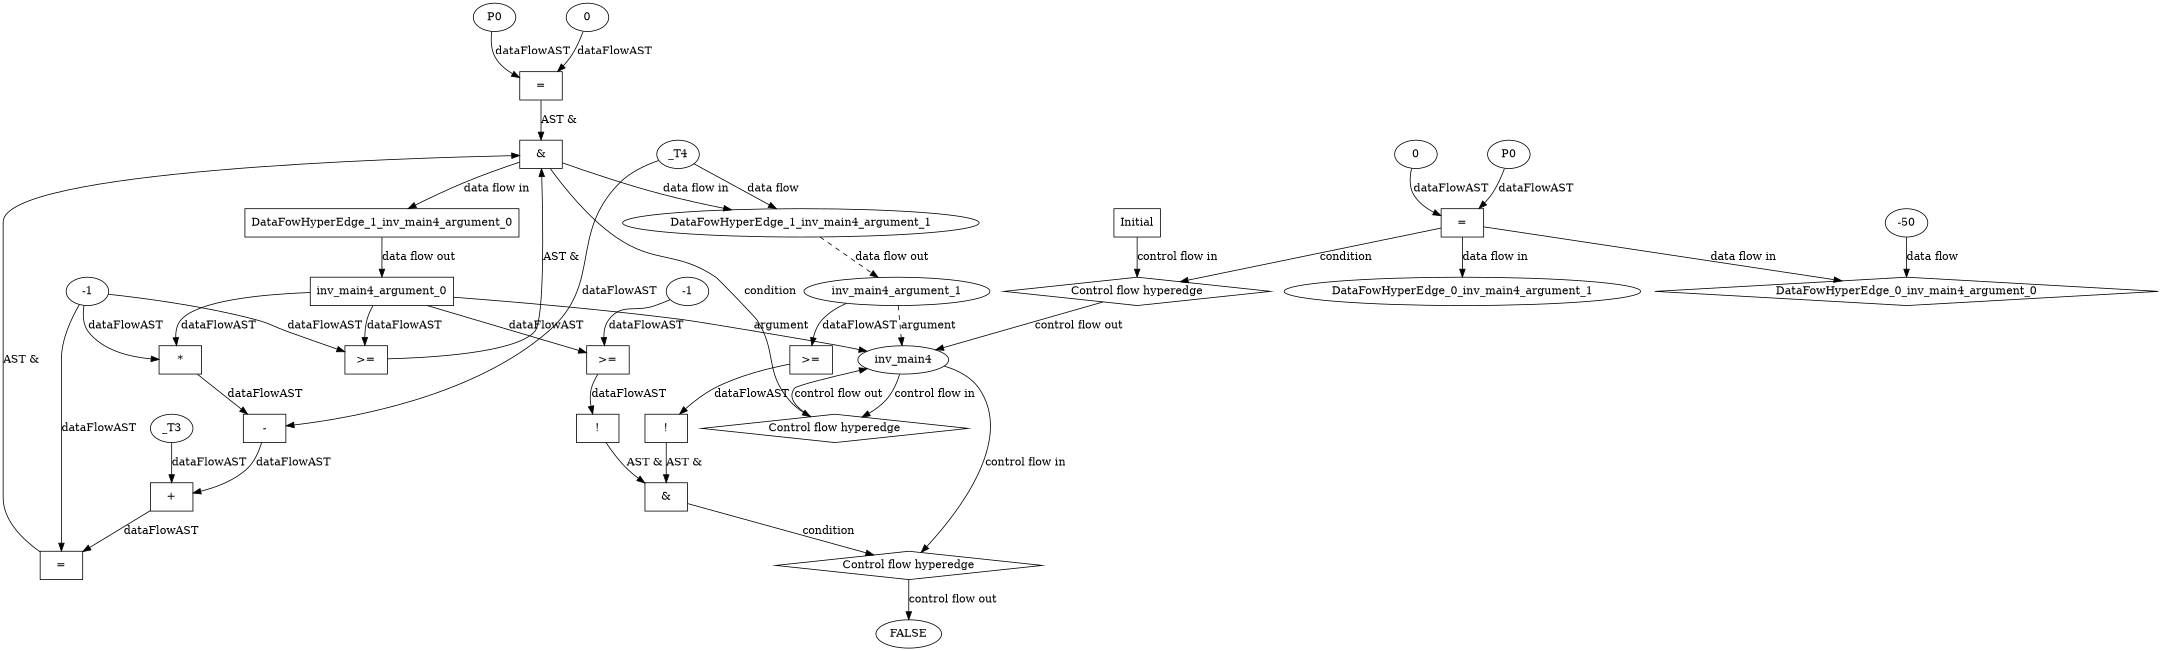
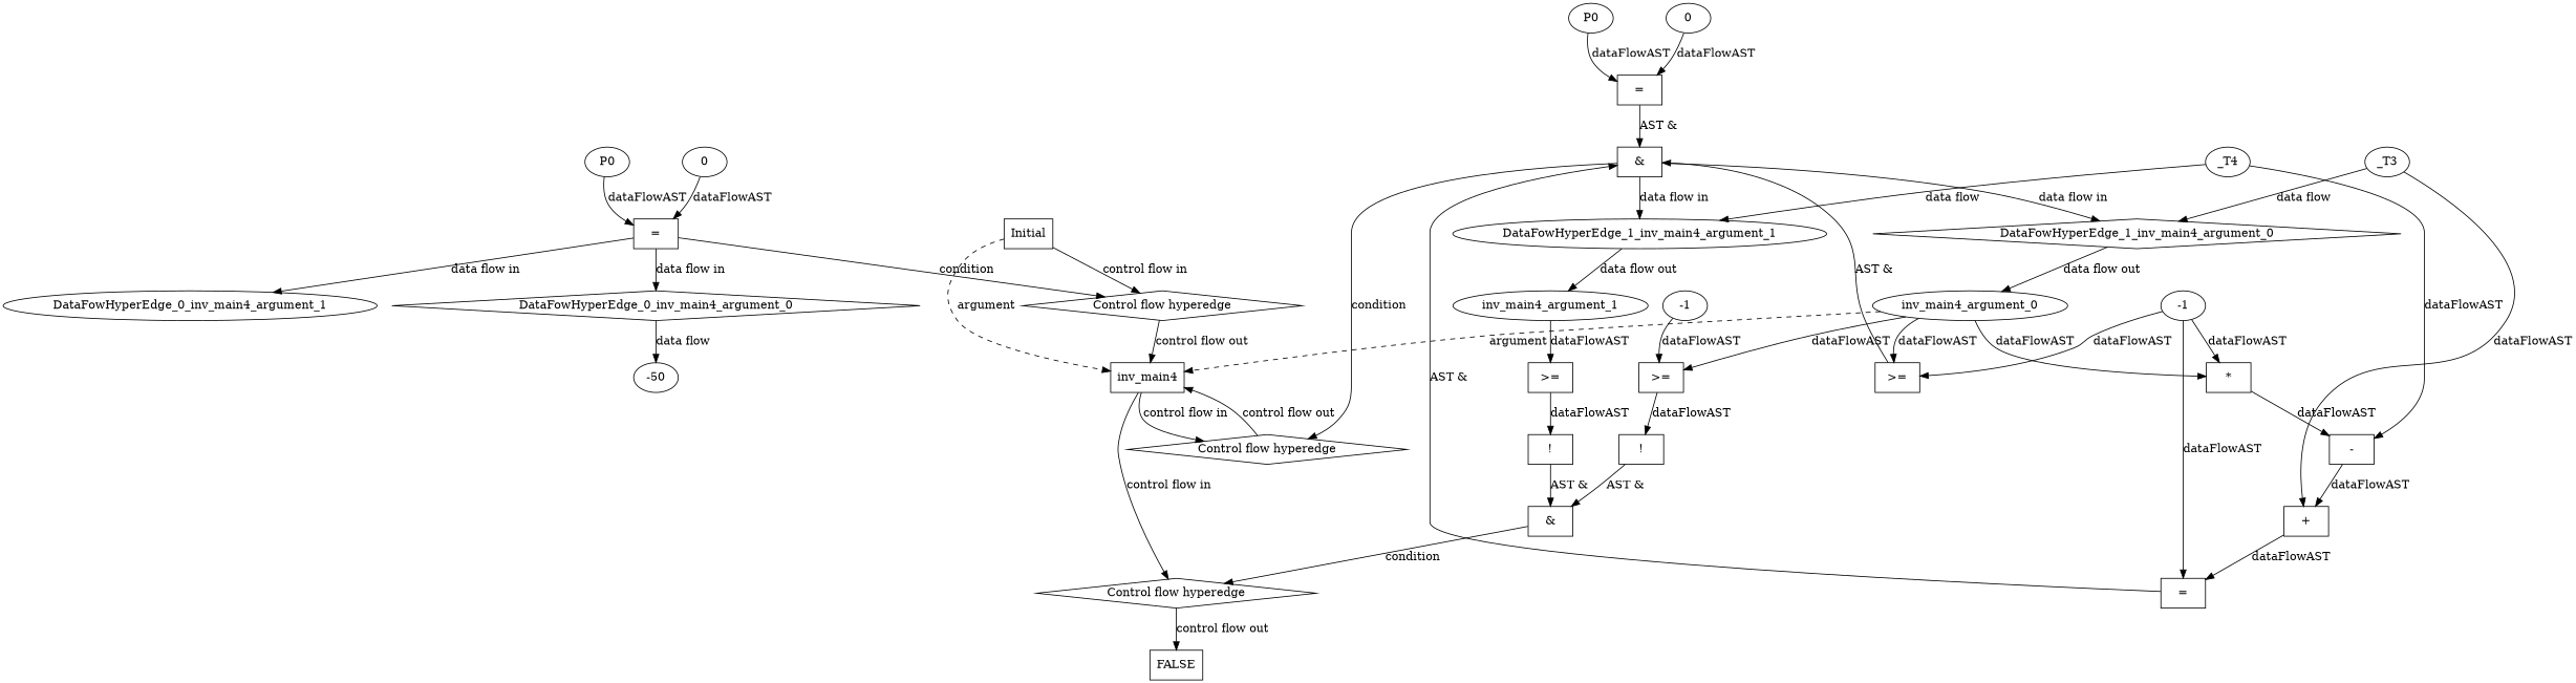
  digraph {
    node [shape=rect]
-   n1 [label=inv_main4 nodeName=inv_main4 shape=ellipse]
+   n1 [label=inv_main4 nodeName=inv_main4]
    n2 [label="Control flow hyperedge" nodeName=ControlFowHyperEdge_1 shape=diamond]
    n3 [label="Control flow hyperedge" nodeName=ControlFowHyperEdge_2 shape=diamond]
-   n4 [label=FALSE nodeName=FALSE shape=ellipse]
+   n4 [label=FALSE nodeName=FALSE]
    n5 [label=Initial nodeName=Initial]
    n6 [label="Control flow hyperedge" nodeName=ControlFowHyperEdge_0 shape=diamond]
-   n7 [label=inv_main4_argument_0 nodeName=argument0 shape=box]
+   n7 [label=inv_main4_argument_0 nodeName=argument0 shape=oval]
    n8 [label=">=" nodeName=xxxinv_main4___inv_main4_1xxxguard_0_node_0]
    n9 [label="*" nodeName=xxxinv_main4___inv_main4_1xxxguard2_node_4]
    n10 [label=">=" nodeName=xxxFALSE___inv_main4_2xxxguard1_node_1]
    n11 [label="&" nodeName=xxxinv_main4___inv_main4_1xxx_and]
    n12 [label="-" nodeName=xxxinv_main4___inv_main4_1xxxguard2_node_3]
    n13 [label="!" nodeName=xxxFALSE___inv_main4_2xxxguard1_node_0]
    n14 [label=inv_main4_argument_1 nodeName=argument1 shape=oval]
    n15 [label=">=" nodeName=xxxFALSE___inv_main4_2xxxguard_0_node_1]
    n16 [label="!" nodeName=xxxFALSE___inv_main4_2xxxguard_0_node_0]
    n17 [label="=" nodeName=xxxinv_main4___Initial_0xxxguard_0_node_0]
    n18 [label=DataFowHyperEdge_0_inv_main4_argument_0 nodeName=DataFowHyperEdge_0_inv_main4_argument_0 shape=diamond]
    n19 [label=DataFowHyperEdge_0_inv_main4_argument_1 nodeName=DataFowHyperEdge_0_inv_main4_argument_1 shape=ellipse]
    n20 [label=P0 nodeName=xxxinv_main4___Initial_0xxxguard_0_node_1 shape=""]
    n21 [label=0 nodeName=xxxinv_main4___Initial_0xxxguard_0_node_2 shape=""]
    n22 [label=-50 nodeName=xxxinv_main4___Initial_0xxxdataFlow_0_node_0 shape=""]
-   n23 [label=DataFowHyperEdge_1_inv_main4_argument_0 nodeName=DataFowHyperEdge_1_inv_main4_argument_0 shape=box]
+   n23 [label=DataFowHyperEdge_1_inv_main4_argument_0 nodeName=DataFowHyperEdge_1_inv_main4_argument_0 shape=diamond]
    n24 [label=DataFowHyperEdge_1_inv_main4_argument_1 nodeName=DataFowHyperEdge_1_inv_main4_argument_1 shape=ellipse]
    n25 [label=-1 nodeName=xxxinv_main4___inv_main4_1xxxguard_0_node_1 shape=""]
    n26 [label="=" nodeName=xxxinv_main4___inv_main4_1xxxguard2_node_0]
    n27 [label="=" nodeName=xxxinv_main4___inv_main4_1xxxguard1_node_0]
    n28 [label=P0 nodeName=xxxinv_main4___inv_main4_1xxxguard1_node_1 shape=""]
    n29 [label=0 nodeName=xxxinv_main4___inv_main4_1xxxguard1_node_2 shape=""]
    n30 [label="+" nodeName=xxxinv_main4___inv_main4_1xxxguard2_node_1]
    n31 [label=_T3 nodeName=xxxinv_main4___inv_main4_1xxxdataFlow_0_node_0 shape=""]
    n32 [label=_T4 nodeName=xxxinv_main4___inv_main4_1xxxdataFlow1_node_0 shape=""]
    n33 [label="&" nodeName=xxxFALSE___inv_main4_2xxx_and]
    n34 [label=-1 nodeName=xxxFALSE___inv_main4_2xxxguard1_node_2 shape=""]
    n1 -> n2 [label="control flow in"]
    n1 -> n3 [label="control flow in"]
    n2 -> n1 [label="control flow out"]
    n3 -> n4 [label="control flow out"]
    n5 -> n6 [label="control flow in"]
    n6 -> n1 [label="control flow out"]
-   n7 -> n1 [label=argument style=solid]
+   n7 -> n1 [label=argument style=dashed]
    n7 -> n8 [label=dataFlowAST]
    n7 -> n9 [label=dataFlowAST]
    n7 -> n10 [label=dataFlowAST]
    n8 -> n11 [label="AST &"]
    n9 -> n12 [label=dataFlowAST]
    n10 -> n13 [label=dataFlowAST]
    n11 -> n2 [label=condition]
    n11 -> n23 [label="data flow in"]
    n11 -> n24 [label="data flow in"]
    n12 -> n30 [label=dataFlowAST]
    n13 -> n33 [label="AST &"]
-   n14 -> n1 [label=argument style=dashed]
+   n5 -> n1 [label=argument style=dashed]
    n14 -> n15 [label=dataFlowAST]
    n15 -> n16 [label=dataFlowAST]
    n16 -> n33 [label="AST &"]
    n17 -> n6 [label=condition]
    n17 -> n18 [label="data flow in"]
    n17 -> n19 [label="data flow in"]
    n20 -> n17 [label=dataFlowAST]
    n21 -> n17 [label=dataFlowAST]
-   n22 -> n18 [label="data flow"]
+   n18 -> n22 [label="data flow"]
    n23 -> n7 [label="data flow out"]
-   n24 -> n14 [label="data flow out" style=dashed]
+   n24 -> n14 [label="data flow out"]
    n25 -> n8 [label=dataFlowAST]
    n25 -> n9 [label=dataFlowAST]
    n25 -> n26 [label=dataFlowAST]
    n26 -> n11 [label="AST &"]
    n27 -> n11 [label="AST &"]
    n28 -> n27 [label=dataFlowAST]
    n29 -> n27 [label=dataFlowAST]
    n30 -> n26 [label=dataFlowAST]
+   n31 -> n23 [label="data flow"]
    n31 -> n30 [label=dataFlowAST]
    n32 -> n12 [label=dataFlowAST]
    n32 -> n24 [label="data flow"]
    n33 -> n3 [label=condition]
    n34 -> n10 [label=dataFlowAST]
  }
